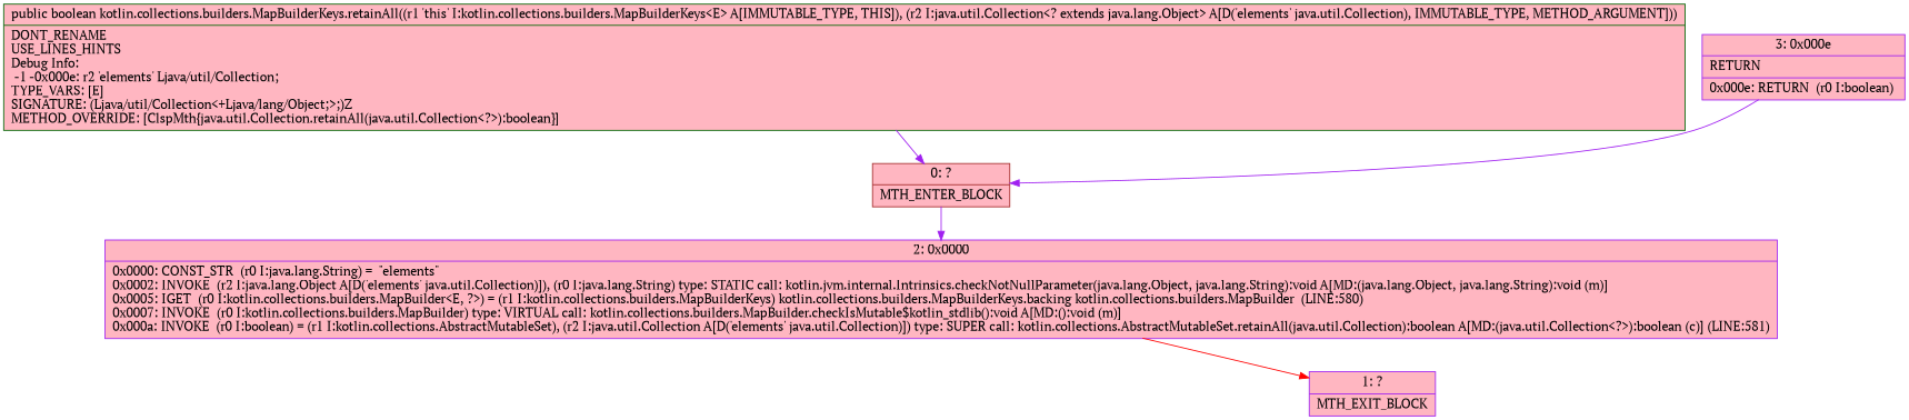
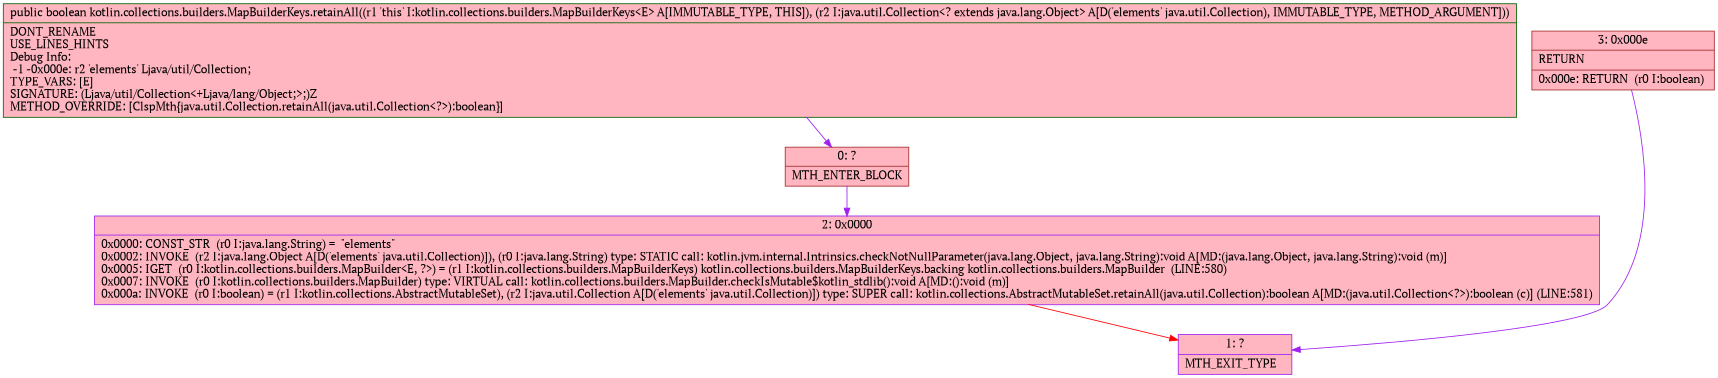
  digraph {
    fontname="PT Serif"
    node [color=brown fillcolor=lightpink fontname="PT Serif" shape=record style=filled]
    edge [color=purple fontname="PT Serif" style=solid]
    n1 [label="{0\:\ ?|MTH_ENTER_BLOCK\l}"]
    n2 [color=purple label="{2\:\ 0x0000|0x0000: CONST_STR  (r0 I:java.lang.String) =  \"elements\" \l0x0002: INVOKE  (r2 I:java.lang.Object A[D('elements' java.util.Collection)]), (r0 I:java.lang.String) type: STATIC call: kotlin.jvm.internal.Intrinsics.checkNotNullParameter(java.lang.Object, java.lang.String):void A[MD:(java.lang.Object, java.lang.String):void (m)]\l0x0005: IGET  (r0 I:kotlin.collections.builders.MapBuilder\<E, ?\>) = (r1 I:kotlin.collections.builders.MapBuilderKeys) kotlin.collections.builders.MapBuilderKeys.backing kotlin.collections.builders.MapBuilder  (LINE:580)\l0x0007: INVOKE  (r0 I:kotlin.collections.builders.MapBuilder) type: VIRTUAL call: kotlin.collections.builders.MapBuilder.checkIsMutable$kotlin_stdlib():void A[MD:():void (m)]\l0x000a: INVOKE  (r0 I:boolean) = (r1 I:kotlin.collections.AbstractMutableSet), (r2 I:java.util.Collection A[D('elements' java.util.Collection)]) type: SUPER call: kotlin.collections.AbstractMutableSet.retainAll(java.util.Collection):boolean A[MD:(java.util.Collection\<?\>):boolean (c)] (LINE:581)\l}"]
-   n3 [color=purple label="{1\:\ ?|MTH_EXIT_BLOCK\l}"]
-   n4 [color=purple label="{3\:\ 0x000e|RETURN\l|0x000e: RETURN  (r0 I:boolean) \l}"]
+   n3 [color=purple label="{1\:\ ?|MTH_EXIT_TYPE\l}"]
+   n4 [label="{3\:\ 0x000e|RETURN\l|0x000e: RETURN  (r0 I:boolean) \l}"]
    n5 [color=darkgreen label="{public boolean kotlin.collections.builders.MapBuilderKeys.retainAll((r1 'this' I:kotlin.collections.builders.MapBuilderKeys\<E\> A[IMMUTABLE_TYPE, THIS]), (r2 I:java.util.Collection\<? extends java.lang.Object\> A[D('elements' java.util.Collection), IMMUTABLE_TYPE, METHOD_ARGUMENT]))  | DONT_RENAME\lUSE_LINES_HINTS\lDebug Info:\l  \-1 \-0x000e: r2 'elements' Ljava\/util\/Collection;\lTYPE_VARS: [E]\lSIGNATURE: (Ljava\/util\/Collection\<+Ljava\/lang\/Object;\>;)Z\lMETHOD_OVERRIDE: [ClspMth\{java.util.Collection.retainAll(java.util.Collection\<?\>):boolean\}]\l}"]
    n1 -> n2
    n2 -> n3 [color=red]
-   n4 -> n1
+   n4 -> n3
    n5 -> n1
  }
